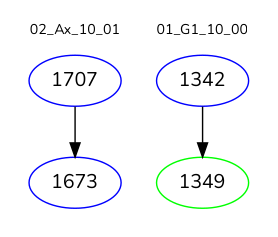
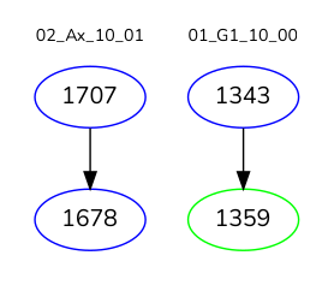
  digraph {
    fontname=Nunito
    node [color=blue fontname=Nunito]
    edge [color=black fontname=Nunito]
    n1 [label=1707]
-   n2 [label=1673]
-   n3 [label=1342]
-   n4 [color=green label=1349]
+   n2 [label=1678]
+   n3 [label=1343]
+   n4 [color=green label=1359]
    subgraph cluster_1 {
      color=white
      fontsize=10
      label="02_Ax_10_01"
      n1
      n2
    }
    subgraph cluster_2 {
      color=white
      fontsize=10
      label="01_G1_10_00"
      n3
      n4
    }
    n1 -> n2
    n3 -> n4
  }
